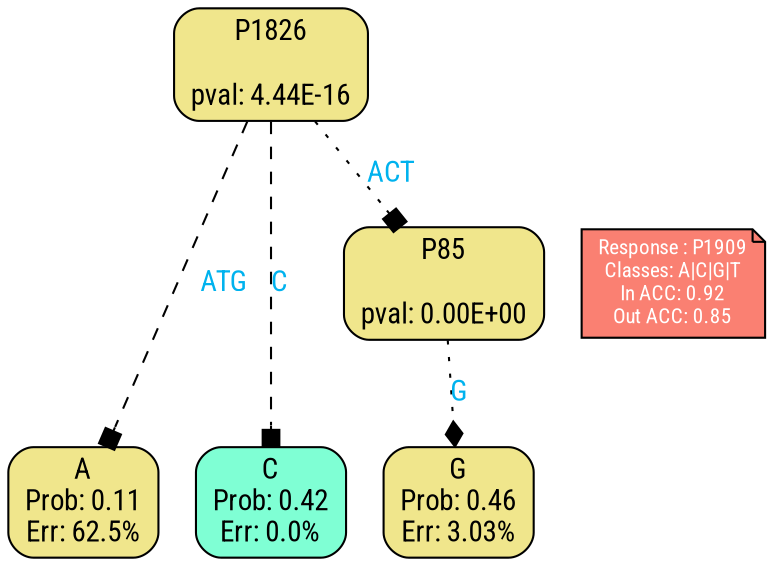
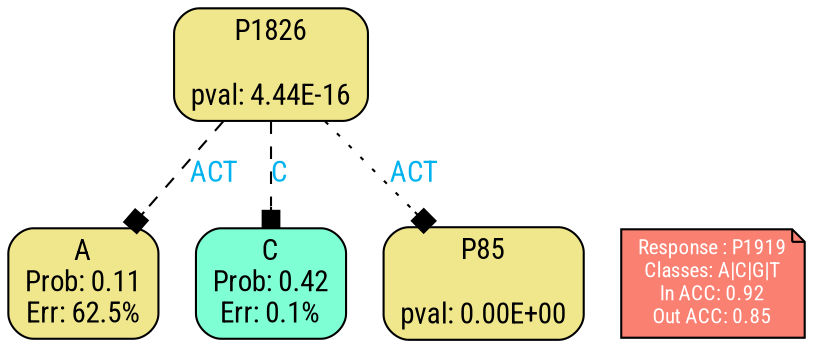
  digraph {
    fontname="Roboto Condensed"
    ranksep=equally
    splines=polylines
    node [color=black fillcolor=khaki fontname="Roboto Condensed" shape=box style="filled, rounded"]
    edge [arrowhead=box fontcolor=deepskyblue2 fontname="Roboto Condensed" style=dotted]
    n1 [label="A\nProb: 0.11\nErr: 62.5%"]
-   n2 [fillcolor=aquamarine label="C\nProb: 0.42\nErr: 0.0%"]
-   n3 [label="G\nProb: 0.46\nErr: 3.03%"]
-   n4 [align=left fillcolor=salmon fontcolor=white fontsize=10 label="Response : P1909\nClasses: A|C|G|T\nIn ACC: 0.92\nOut ACC: 0.85\n" shape=note style=filled]
+   n2 [fillcolor=aquamarine label="C\nProb: 0.42\nErr: 0.1%"]
+   n4 [align=left fillcolor=salmon fontcolor=white fontsize=10 label="Response : P1919\nClasses: A|C|G|T\nIn ACC: 0.92\nOut ACC: 0.85\n" shape=note style=filled]
    n5 [label="P85\n\npval: 0.00E+00"]
    n6 [label="P1826\n\npval: 4.44E-16"]
    subgraph sub_1 {
      rank=same
      n1
      n2
-     n3
    }
    subgraph sub_2 {
      rank=same
      n4
      n5
    }
-   n5 -> n3 [arrowhead=diamond label=G]
-   n6 -> n1 [label=ATG style=dashed]
+   n6 -> n1 [label=ACT style=dashed]
    n6 -> n2 [label=C style=dashed]
    n6 -> n5 [label=ACT]
  }
